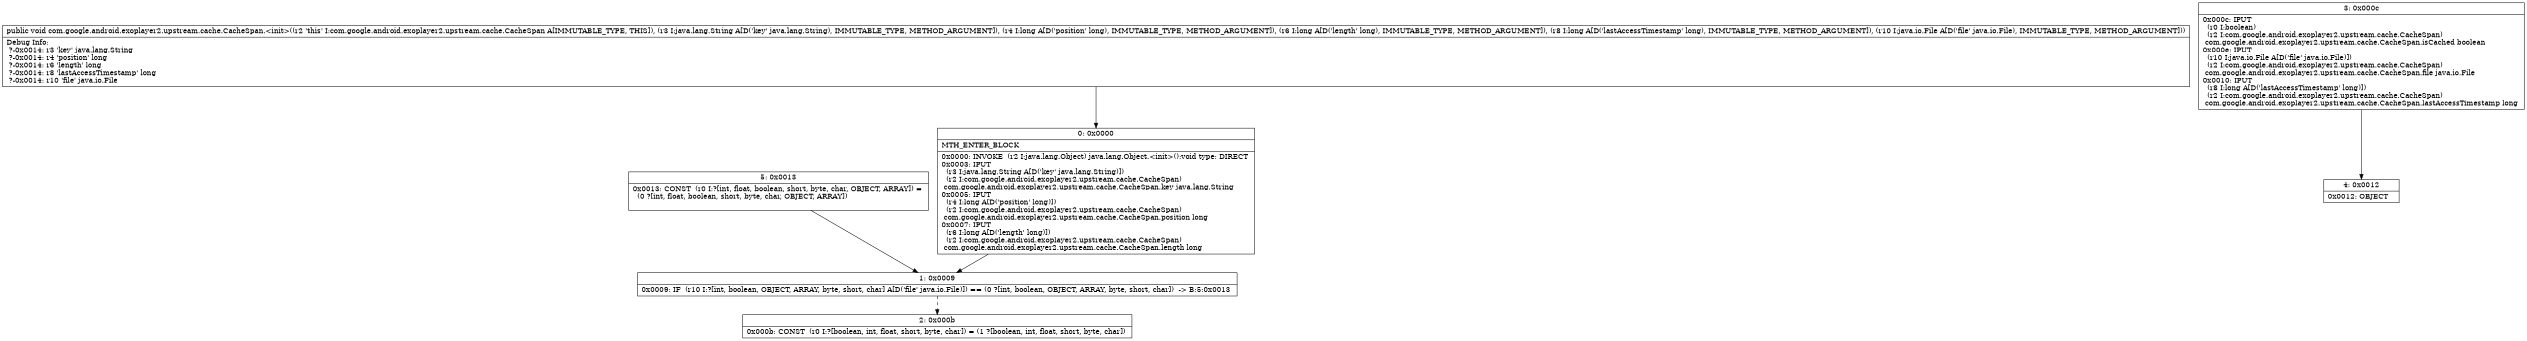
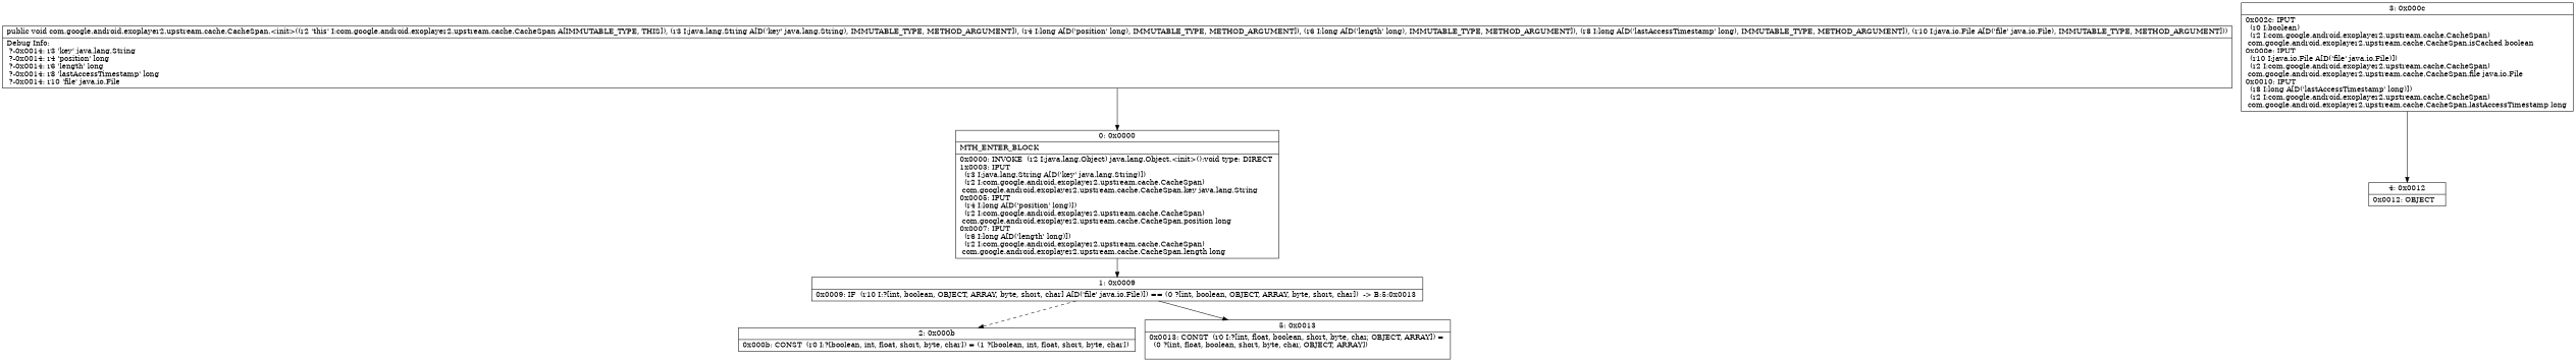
  digraph {
    node [shape=record]
-   n1 [label="{0\:\ 0x0000|MTH_ENTER_BLOCK\l|0x0000: INVOKE  (r2 I:java.lang.Object) java.lang.Object.\<init\>():void type: DIRECT \l0x0003: IPUT  \l  (r3 I:java.lang.String A[D('key' java.lang.String)])\l  (r2 I:com.google.android.exoplayer2.upstream.cache.CacheSpan)\l com.google.android.exoplayer2.upstream.cache.CacheSpan.key java.lang.String \l0x0005: IPUT  \l  (r4 I:long A[D('position' long)])\l  (r2 I:com.google.android.exoplayer2.upstream.cache.CacheSpan)\l com.google.android.exoplayer2.upstream.cache.CacheSpan.position long \l0x0007: IPUT  \l  (r6 I:long A[D('length' long)])\l  (r2 I:com.google.android.exoplayer2.upstream.cache.CacheSpan)\l com.google.android.exoplayer2.upstream.cache.CacheSpan.length long \l}"]
+   n1 [label="{0\:\ 0x0000|MTH_ENTER_BLOCK\l|0x0000: INVOKE  (r2 I:java.lang.Object) java.lang.Object.\<init\>():void type: DIRECT \l1x0003: IPUT  \l  (r3 I:java.lang.String A[D('key' java.lang.String)])\l  (r2 I:com.google.android.exoplayer2.upstream.cache.CacheSpan)\l com.google.android.exoplayer2.upstream.cache.CacheSpan.key java.lang.String \l0x0005: IPUT  \l  (r4 I:long A[D('position' long)])\l  (r2 I:com.google.android.exoplayer2.upstream.cache.CacheSpan)\l com.google.android.exoplayer2.upstream.cache.CacheSpan.position long \l0x0007: IPUT  \l  (r6 I:long A[D('length' long)])\l  (r2 I:com.google.android.exoplayer2.upstream.cache.CacheSpan)\l com.google.android.exoplayer2.upstream.cache.CacheSpan.length long \l}"]
    n2 [label="{1\:\ 0x0009|0x0009: IF  (r10 I:?[int, boolean, OBJECT, ARRAY, byte, short, char] A[D('file' java.io.File)]) == (0 ?[int, boolean, OBJECT, ARRAY, byte, short, char])  \-\> B:5:0x0013 \l}"]
    n3 [label="{2\:\ 0x000b|0x000b: CONST  (r0 I:?[boolean, int, float, short, byte, char]) = (1 ?[boolean, int, float, short, byte, char]) \l}"]
    n4 [label="{5\:\ 0x0013|0x0013: CONST  (r0 I:?[int, float, boolean, short, byte, char, OBJECT, ARRAY]) = \l  (0 ?[int, float, boolean, short, byte, char, OBJECT, ARRAY])\l \l}"]
-   n5 [label="{3\:\ 0x000c|0x000c: IPUT  \l  (r0 I:boolean)\l  (r2 I:com.google.android.exoplayer2.upstream.cache.CacheSpan)\l com.google.android.exoplayer2.upstream.cache.CacheSpan.isCached boolean \l0x000e: IPUT  \l  (r10 I:java.io.File A[D('file' java.io.File)])\l  (r2 I:com.google.android.exoplayer2.upstream.cache.CacheSpan)\l com.google.android.exoplayer2.upstream.cache.CacheSpan.file java.io.File \l0x0010: IPUT  \l  (r8 I:long A[D('lastAccessTimestamp' long)])\l  (r2 I:com.google.android.exoplayer2.upstream.cache.CacheSpan)\l com.google.android.exoplayer2.upstream.cache.CacheSpan.lastAccessTimestamp long \l}"]
+   n5 [label="{3\:\ 0x000c|0x002c: IPUT  \l  (r0 I:boolean)\l  (r2 I:com.google.android.exoplayer2.upstream.cache.CacheSpan)\l com.google.android.exoplayer2.upstream.cache.CacheSpan.isCached boolean \l0x000e: IPUT  \l  (r10 I:java.io.File A[D('file' java.io.File)])\l  (r2 I:com.google.android.exoplayer2.upstream.cache.CacheSpan)\l com.google.android.exoplayer2.upstream.cache.CacheSpan.file java.io.File \l0x0010: IPUT  \l  (r8 I:long A[D('lastAccessTimestamp' long)])\l  (r2 I:com.google.android.exoplayer2.upstream.cache.CacheSpan)\l com.google.android.exoplayer2.upstream.cache.CacheSpan.lastAccessTimestamp long \l}"]
    n6 [label="{4\:\ 0x0012|0x0012: OBJECT   \l}"]
    n7 [label="{public void com.google.android.exoplayer2.upstream.cache.CacheSpan.\<init\>((r2 'this' I:com.google.android.exoplayer2.upstream.cache.CacheSpan A[IMMUTABLE_TYPE, THIS]), (r3 I:java.lang.String A[D('key' java.lang.String), IMMUTABLE_TYPE, METHOD_ARGUMENT]), (r4 I:long A[D('position' long), IMMUTABLE_TYPE, METHOD_ARGUMENT]), (r6 I:long A[D('length' long), IMMUTABLE_TYPE, METHOD_ARGUMENT]), (r8 I:long A[D('lastAccessTimestamp' long), IMMUTABLE_TYPE, METHOD_ARGUMENT]), (r10 I:java.io.File A[D('file' java.io.File), IMMUTABLE_TYPE, METHOD_ARGUMENT]))  | Debug Info:\l  ?\-0x0014: r3 'key' java.lang.String\l  ?\-0x0014: r4 'position' long\l  ?\-0x0014: r6 'length' long\l  ?\-0x0014: r8 'lastAccessTimestamp' long\l  ?\-0x0014: r10 'file' java.io.File\l}"]
    n1 -> n2
    n2 -> n3 [style=dashed]
-   n4 -> n2
+   n2 -> n4
    n5 -> n6
    n7 -> n1
  }
